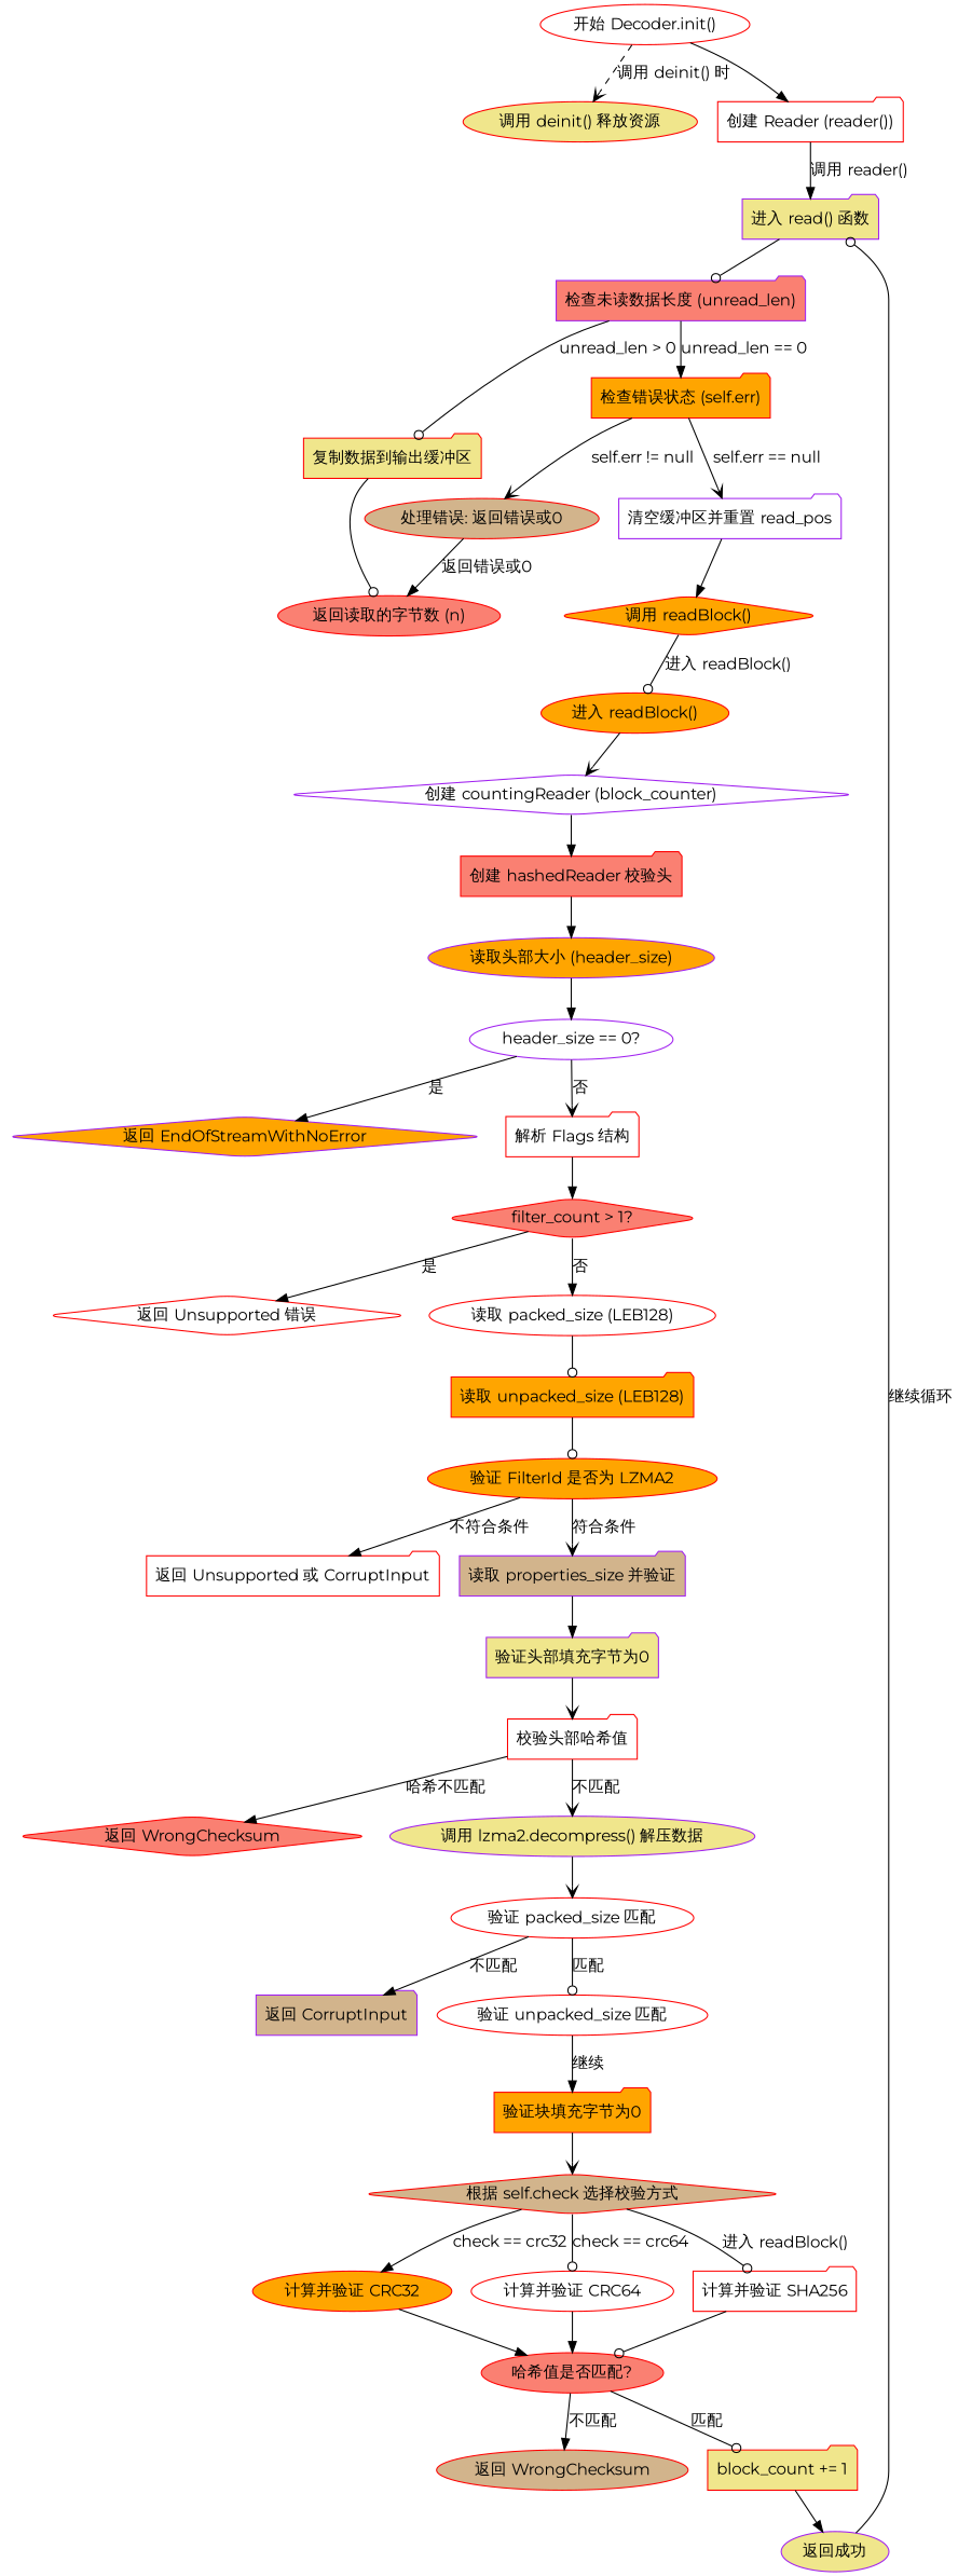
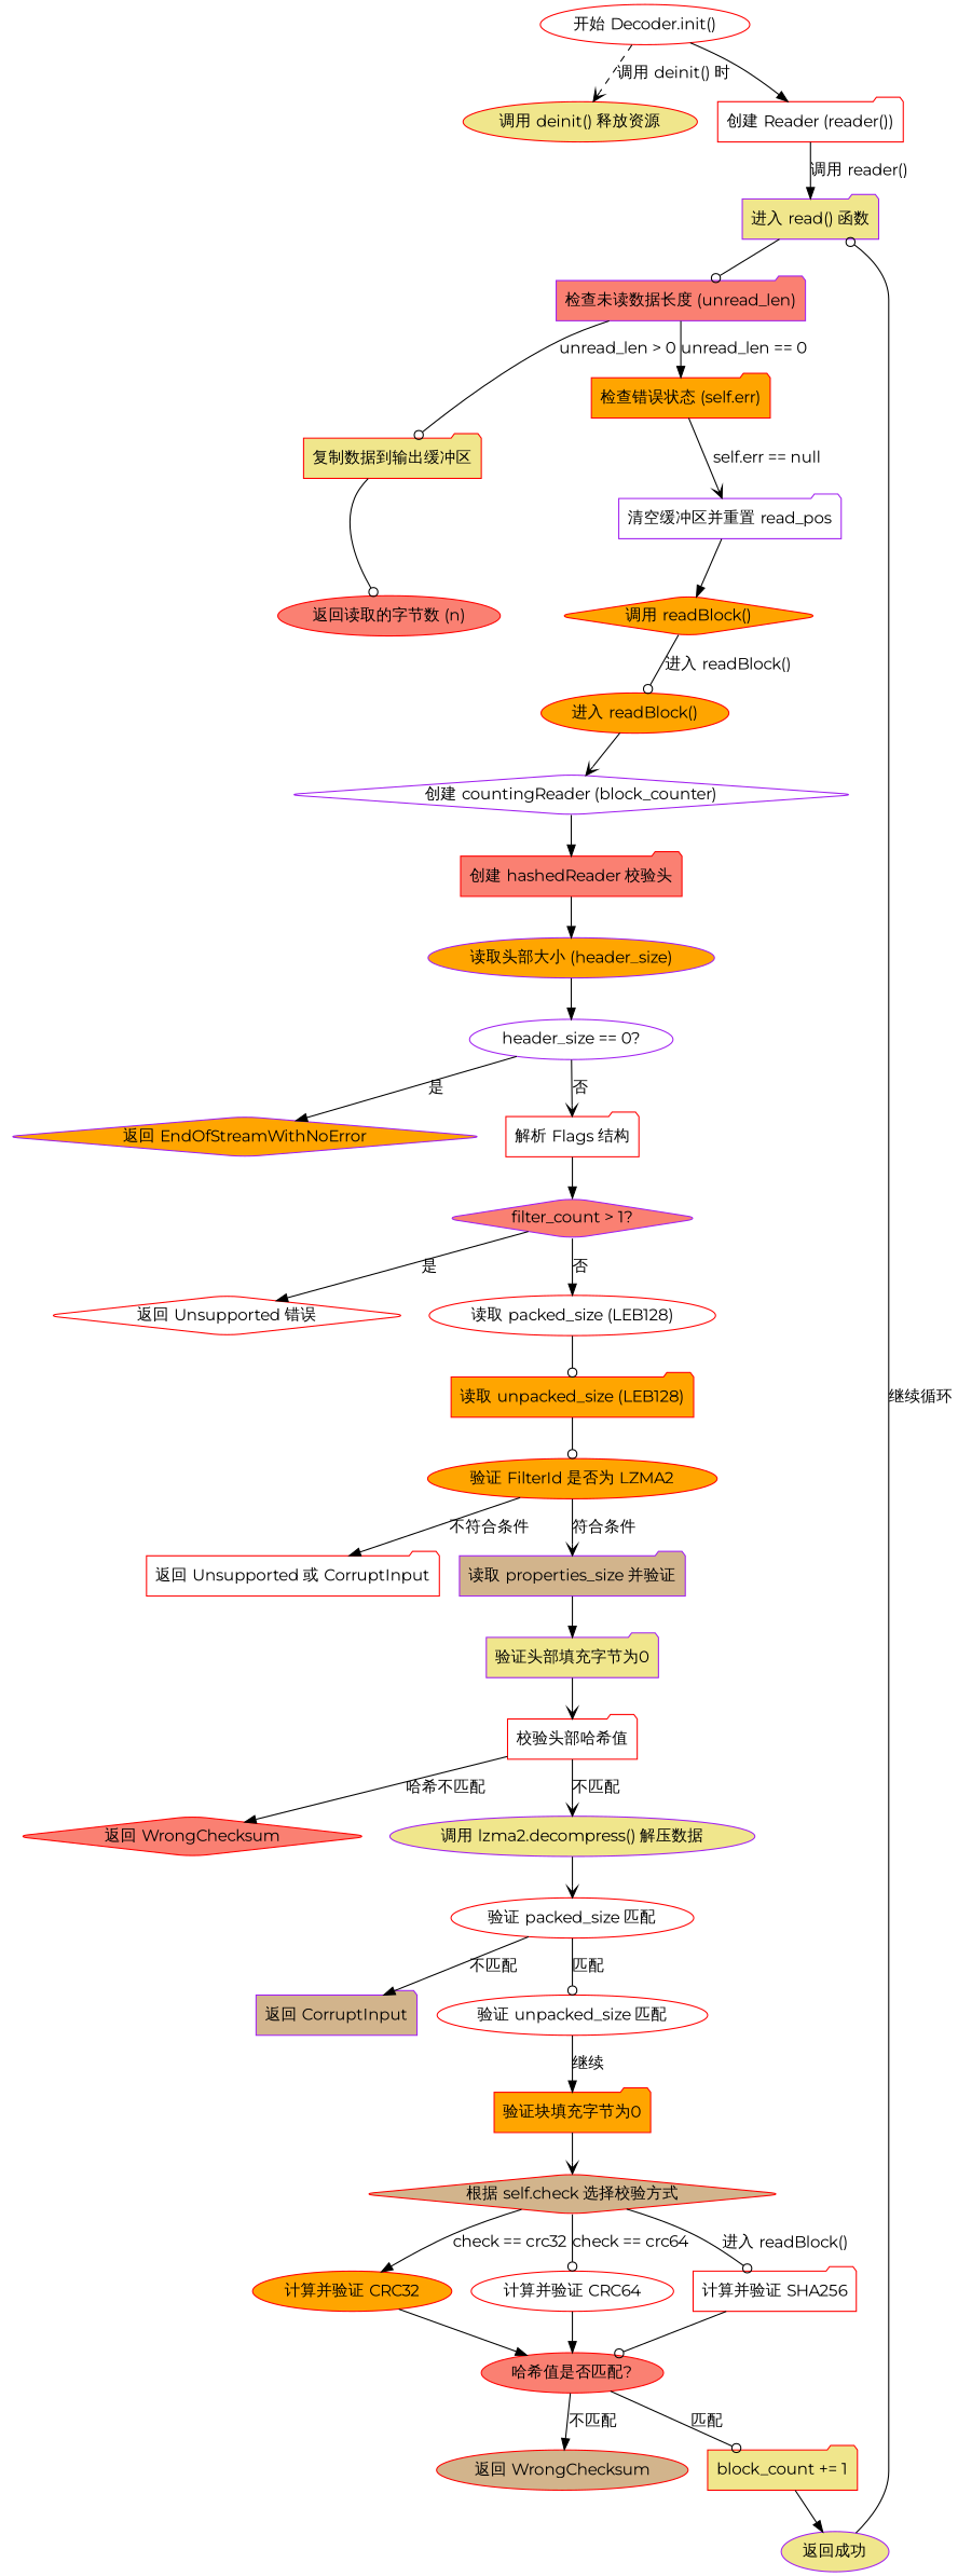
  digraph {
    fontname=Montserrat
    node [color=red fillcolor=white fontname=Montserrat shape=ellipse style="rounded,filled"]
    edge [arrowhead=normal fontname=Montserrat]
    n1 [label="开始 Decoder.init()"]
    n2 [fillcolor=khaki label="调用 deinit() 释放资源"]
    n3 [label="创建 Reader (reader())" shape=folder]
    n4 [color=purple fillcolor=khaki label="进入 read() 函数" shape=folder]
    n5 [color=purple fillcolor=salmon label="检查未读数据长度 (unread_len)" shape=folder]
    n6 [fillcolor=khaki label="复制数据到输出缓冲区" shape=folder]
    n7 [fillcolor=orange label="检查错误状态 (self.err)" shape=folder]
    n8 [fillcolor=salmon label="返回读取的字节数 (n)"]
-   n9 [fillcolor=tan label="处理错误: 返回错误或0"]
    n10 [color=purple label="清空缓冲区并重置 read_pos" shape=folder]
    n11 [fillcolor=orange label="调用 readBlock()" shape=diamond]
    n12 [fillcolor=orange label="进入 readBlock()"]
    n13 [color=purple label="创建 countingReader (block_counter)" shape=diamond]
    n14 [fillcolor=salmon label="创建 hashedReader 校验头" shape=folder]
    n15 [color=purple fillcolor=orange label="读取头部大小 (header_size)"]
    n16 [color=purple label="header_size == 0?"]
    n17 [color=purple fillcolor=orange label="返回 EndOfStreamWithNoError" shape=diamond]
    n18 [label="解析 Flags 结构" shape=folder]
-   n19 [fillcolor=salmon label="filter_count > 1?" shape=diamond]
+   n19 [color=purple fillcolor=salmon label="filter_count > 1?" shape=diamond]
    n20 [label="返回 Unsupported 错误" shape=diamond]
    n21 [label="读取 packed_size (LEB128)"]
    n22 [fillcolor=orange label="读取 unpacked_size (LEB128)" shape=folder]
    n23 [fillcolor=orange label="验证 FilterId 是否为 LZMA2"]
    n24 [label="返回 Unsupported 或 CorruptInput" shape=folder]
    n25 [color=purple fillcolor=tan label="读取 properties_size 并验证" shape=folder]
    n26 [color=purple fillcolor=khaki label="验证头部填充字节为0" shape=folder]
    n27 [label="校验头部哈希值" shape=folder]
    n28 [fillcolor=salmon label="返回 WrongChecksum" shape=diamond]
    n29 [color=purple fillcolor=khaki label="调用 lzma2.decompress() 解压数据"]
    n30 [label="验证 packed_size 匹配"]
    n31 [color=purple fillcolor=tan label="返回 CorruptInput" shape=folder]
    n32 [label="验证 unpacked_size 匹配"]
    n33 [fillcolor=orange label="验证块填充字节为0" shape=folder]
    n34 [fillcolor=tan label="根据 self.check 选择校验方式" shape=diamond]
    n35 [fillcolor=orange label="计算并验证 CRC32"]
    n36 [label="计算并验证 CRC64"]
    n37 [label="计算并验证 SHA256" shape=folder]
    n38 [fillcolor=salmon label="哈希值是否匹配?"]
    n39 [fillcolor=tan label="返回 WrongChecksum"]
    n40 [fillcolor=khaki label="block_count += 1" shape=folder]
    n41 [color=purple fillcolor=khaki label="返回成功"]
    n1 -> n2 [arrowhead=vee label="调用 deinit() 时" style=dashed]
    n1 -> n3
    n3 -> n4 [label="调用 reader()"]
    n4 -> n5 [arrowhead=odot]
    n5 -> n6 [arrowhead=odot label="unread_len > 0"]
    n5 -> n7 [label="unread_len == 0"]
    n6 -> n8 [arrowhead=odot]
-   n7 -> n9 [arrowhead=vee label="self.err != null"]
    n7 -> n10 [arrowhead=vee label="self.err == null"]
-   n9 -> n8 [label="返回错误或0"]
    n10 -> n11
    n11 -> n12 [arrowhead=odot label="进入 readBlock()"]
    n12 -> n13 [arrowhead=vee]
    n13 -> n14
    n14 -> n15
    n15 -> n16
    n16 -> n17 [label="是"]
    n16 -> n18 [arrowhead=vee label="否"]
    n18 -> n19
    n19 -> n20 [label="是"]
    n19 -> n21 [label="否"]
    n21 -> n22 [arrowhead=odot]
    n22 -> n23 [arrowhead=odot]
    n23 -> n24 [label="不符合条件"]
    n23 -> n25 [arrowhead=vee label="符合条件"]
    n25 -> n26
    n26 -> n27 [arrowhead=vee]
    n27 -> n28 [label="哈希不匹配"]
    n27 -> n29 [arrowhead=vee label="不匹配"]
    n29 -> n30 [arrowhead=vee]
    n30 -> n31 [label="不匹配"]
    n30 -> n32 [arrowhead=odot label="匹配"]
    n32 -> n33 [label="继续"]
    n33 -> n34 [arrowhead=vee]
    n34 -> n35 [label="check == crc32"]
    n34 -> n36 [arrowhead=odot label="check == crc64"]
    n34 -> n37 [arrowhead=odot label="进入 readBlock()"]
    n35 -> n38
    n36 -> n38
    n37 -> n38 [arrowhead=odot]
    n38 -> n39 [label="不匹配"]
    n38 -> n40 [arrowhead=odot label="匹配"]
    n40 -> n41
    n41 -> n4 [arrowhead=odot label="继续循环"]
  }
